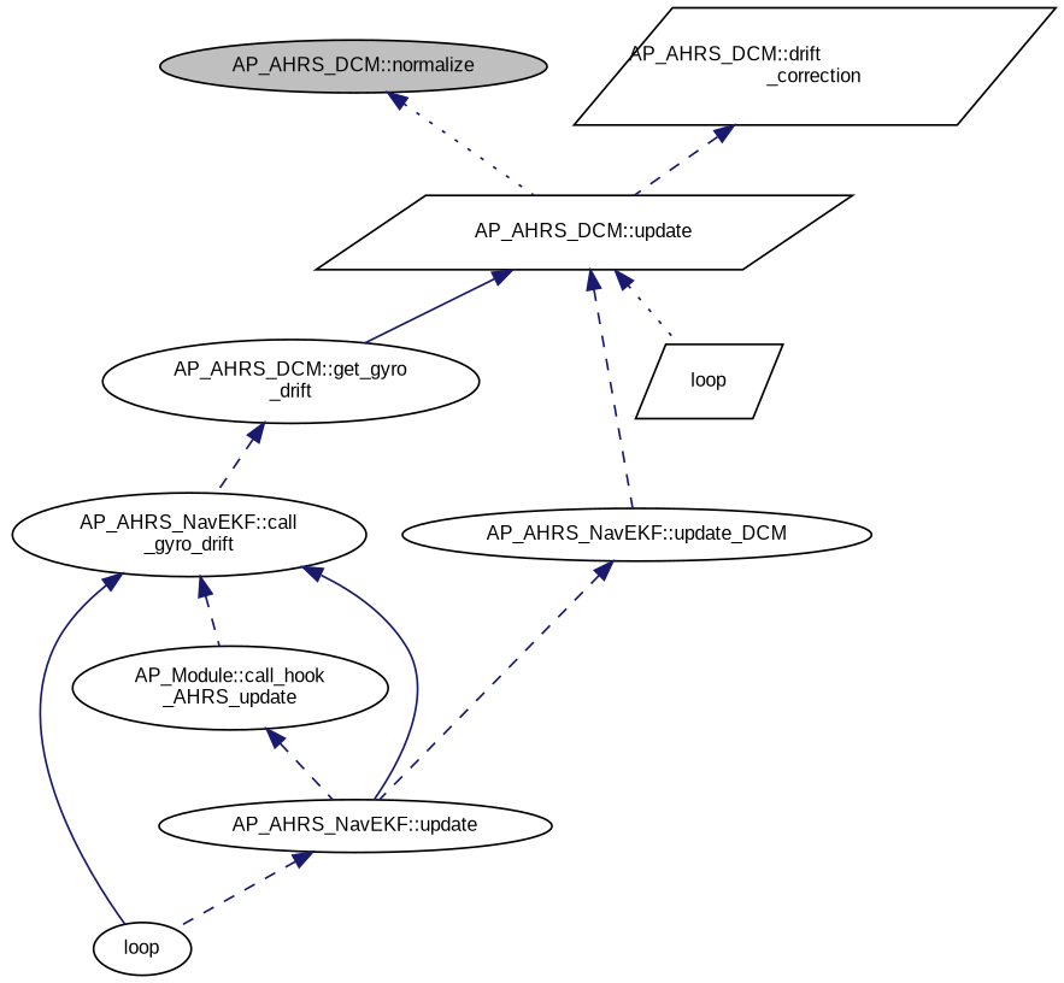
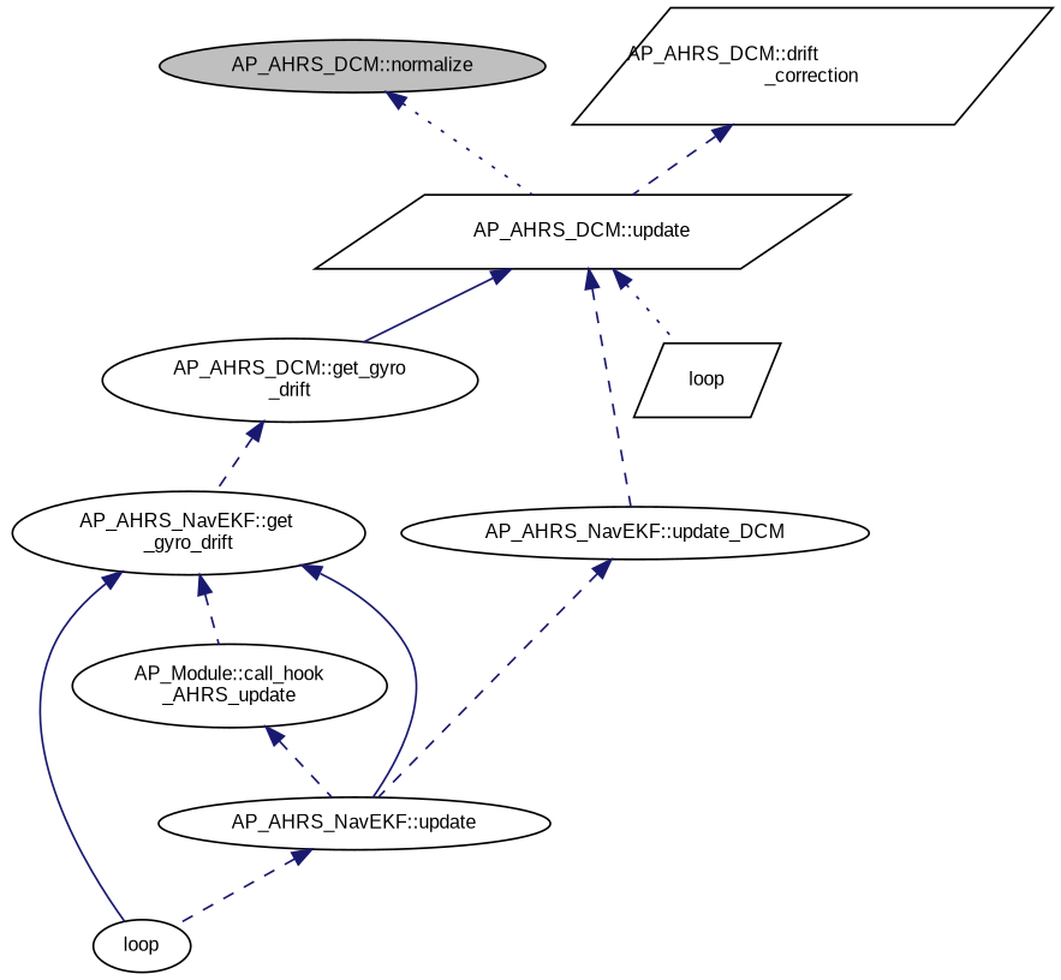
  digraph {
    fontname="Liberation Sans"
    rankdir=TB
    node [color=black fillcolor=white fontname="Liberation Sans" fontsize=10 shape=ellipse style=filled]
    edge [color=midnightblue dir=back fontname="Liberation Sans" fontsize=10 labelfontname=Helvetica labelfontsize=10 style=dashed]
    n1 [fillcolor=grey75 fontcolor=black height=0.2 label="AP_AHRS_DCM::normalize" width=0.4]
    n2 [height=0.2 label="AP_AHRS_DCM::update" shape=parallelogram width=0.4]
    n3 [height=0.2 label="AP_AHRS_DCM::get_gyro\l_drift" width=0.4]
    n4 [height=0.2 label="AP_AHRS_NavEKF::update_DCM" width=0.4]
    n5 [height=0.2 label=loop shape=parallelogram width=0.4]
    n6 [height=0.2 label="AP_AHRS_DCM::drift\l_correction" shape=parallelogram width=0.4]
-   n7 [height=0.2 label="AP_AHRS_NavEKF::call\l_gyro_drift" width=0.4]
+   n7 [height=0.2 label="AP_AHRS_NavEKF::get\l_gyro_drift" width=0.4]
    n8 [height=0.2 label="AP_AHRS_NavEKF::update" width=0.4]
    n9 [height=0.2 label=loop width=0.4]
    n10 [height=0.2 label="AP_Module::call_hook\l_AHRS_update" width=0.4]
    n1 -> n2 [style=dotted]
    n2 -> n3 [style=solid]
    n2 -> n4
    n2 -> n5 [style=dotted]
    n3 -> n7
    n4 -> n8
    n6 -> n2
    n7 -> n8 [style=solid]
    n7 -> n9 [style=solid]
    n7 -> n10
    n8 -> n9
    n10 -> n8
  }
